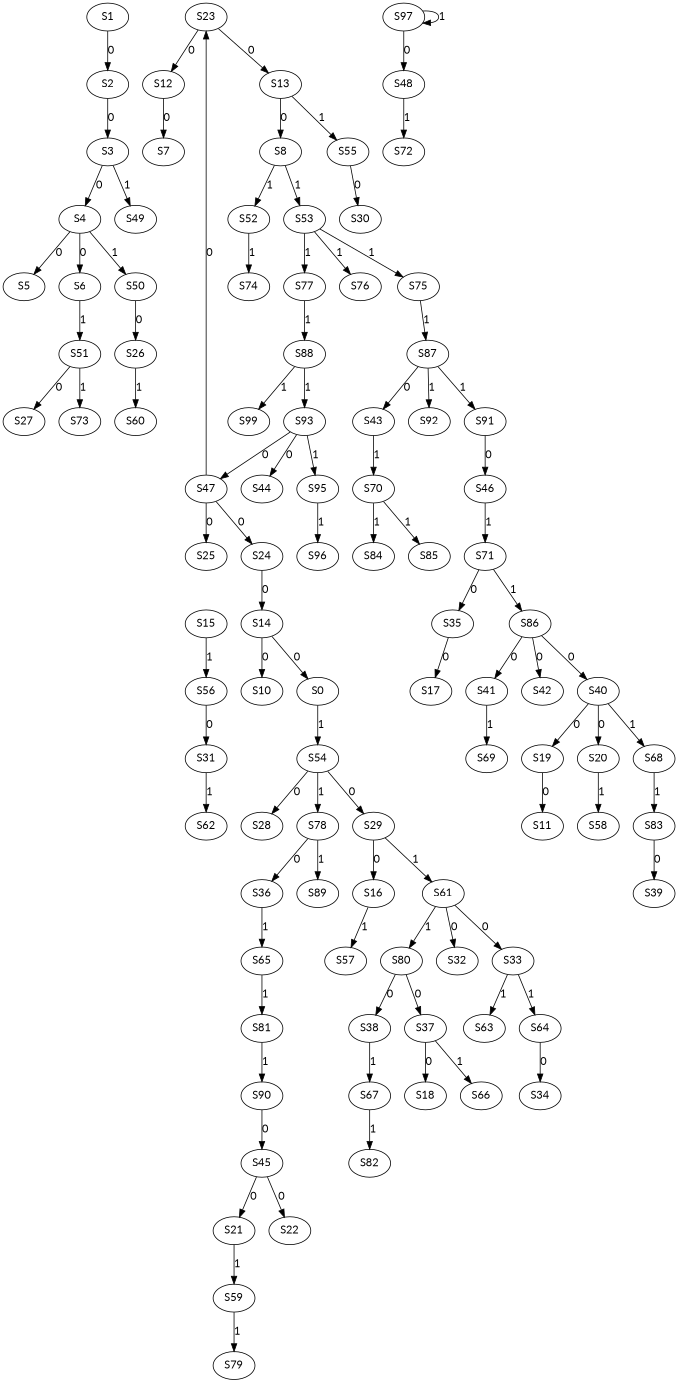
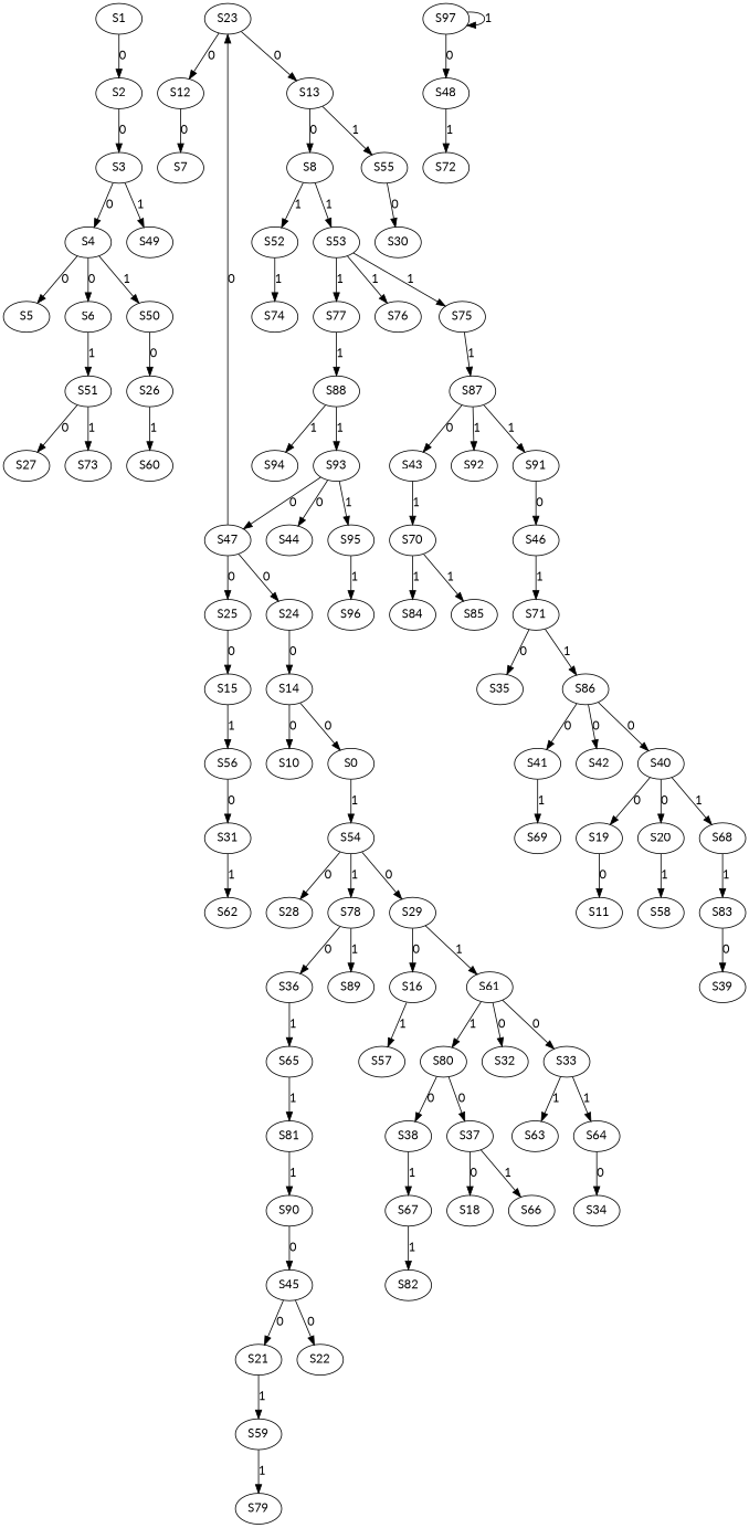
  strict digraph {
    fontname=Lato
    node [fontname=Lato]
    edge [fontname=Lato]
    S1
    S2
    S3
    S4
    S49
    S5
    S6
    S50
    S51
    S26
    S27
    S73
    S12
    S7
    S13
    S8
    S55
    S52
    S53
    S30
    S74
    S75
    S76
    S77
    n25 [label=S0]
    S14
    S10
    S54
    S29
    S28
    S78
    S19
    S11
    S23
    S24
    S25
    S15
    S56
    S31
    S16
    S61
    S57
    S32
    S33
    S80
    S35
-   S17
    S37
    S18
    S66
    S40
    S20
    S68
    S58
    S83
    S45
    S21
    S22
    S59
    S79
    S47
    S60
    S36
    S89
    S62
    S64
    S63
    S38
    S34
    S71
    S86
    S41
    S42
    S65
    S81
    S67
    S82
    S39
    S69
    S87
    S43
    S91
    S92
    S70
    S46
    S84
    S85
    S88
    S93
-   S94 [label=S99]
+   S94
    S44
    S95
    S90
    S96
    S97
    S48
    S72
    S1 -> S2 [label=0]
    S2 -> S3 [label=0]
    S3 -> S4 [label=0]
    S3 -> S49 [label=1]
    S4 -> S5 [label=0]
    S4 -> S6 [label=0]
    S4 -> S50 [label=1]
    S6 -> S51 [label=1]
    S50 -> S26 [label=0]
    S51 -> S27 [label=0]
    S51 -> S73 [label=1]
    S26 -> S60 [label=1]
    S12 -> S7 [label=0]
    S13 -> S8 [label=0]
    S13 -> S55 [label=1]
    S8 -> S52 [label=1]
    S8 -> S53 [label=1]
    S55 -> S30 [label=0]
    S52 -> S74 [label=1]
    S53 -> S75 [label=1]
    S53 -> S76 [label=1]
    S53 -> S77 [label=1]
    S75 -> S87 [label=1]
    S77 -> S88 [label=1]
    n25 -> S54 [label=1]
    S14 -> n25 [label=0]
    S14 -> S10 [label=0]
    S54 -> S29 [label=0]
    S54 -> S28 [label=0]
    S54 -> S78 [label=1]
    S29 -> S16 [label=0]
    S29 -> S61 [label=1]
    S78 -> S36 [label=0]
    S78 -> S89 [label=1]
    S19 -> S11 [label=0]
    S23 -> S12 [label=0]
    S23 -> S13 [label=0]
    S24 -> S14 [label=0]
+   S25 -> S15 [label=0]
    S15 -> S56 [label=1]
    S56 -> S31 [label=0]
    S31 -> S62 [label=1]
    S16 -> S57 [label=1]
    S61 -> S32 [label=0]
    S61 -> S33 [label=0]
    S61 -> S80 [label=1]
    S33 -> S64 [label=1]
    S33 -> S63 [label=1]
    S80 -> S37 [label=0]
    S80 -> S38 [label=0]
-   S35 -> S17 [label=0]
    S37 -> S18 [label=0]
    S37 -> S66 [label=1]
    S40 -> S19 [label=0]
    S40 -> S20 [label=0]
    S40 -> S68 [label=1]
    S20 -> S58 [label=1]
    S68 -> S83 [label=1]
    S83 -> S39 [label=0]
    S45 -> S21 [label=0]
    S45 -> S22 [label=0]
    S21 -> S59 [label=1]
    S59 -> S79 [label=1]
    S47 -> S23 [label=0]
    S47 -> S24 [label=0]
    S47 -> S25 [label=0]
    S36 -> S65 [label=1]
    S64 -> S34 [label=0]
    S38 -> S67 [label=1]
    S71 -> S35 [label=0]
    S71 -> S86 [label=1]
    S86 -> S40 [label=0]
    S86 -> S41 [label=0]
    S86 -> S42 [label=0]
    S41 -> S69 [label=1]
    S65 -> S81 [label=1]
    S81 -> S90 [label=1]
    S67 -> S82 [label=1]
    S87 -> S43 [label=0]
    S87 -> S91 [label=1]
    S87 -> S92 [label=1]
    S43 -> S70 [label=1]
    S91 -> S46 [label=0]
    S70 -> S84 [label=1]
    S70 -> S85 [label=1]
    S46 -> S71 [label=1]
    S88 -> S93 [label=1]
    S88 -> S94 [label=1]
    S93 -> S47 [label=0]
    S93 -> S44 [label=0]
    S93 -> S95 [label=1]
    S95 -> S96 [label=1]
    S90 -> S45 [label=0]
    S97 -> S97 [label=1]
    S97 -> S48 [label=0]
    S48 -> S72 [label=1]
  }
